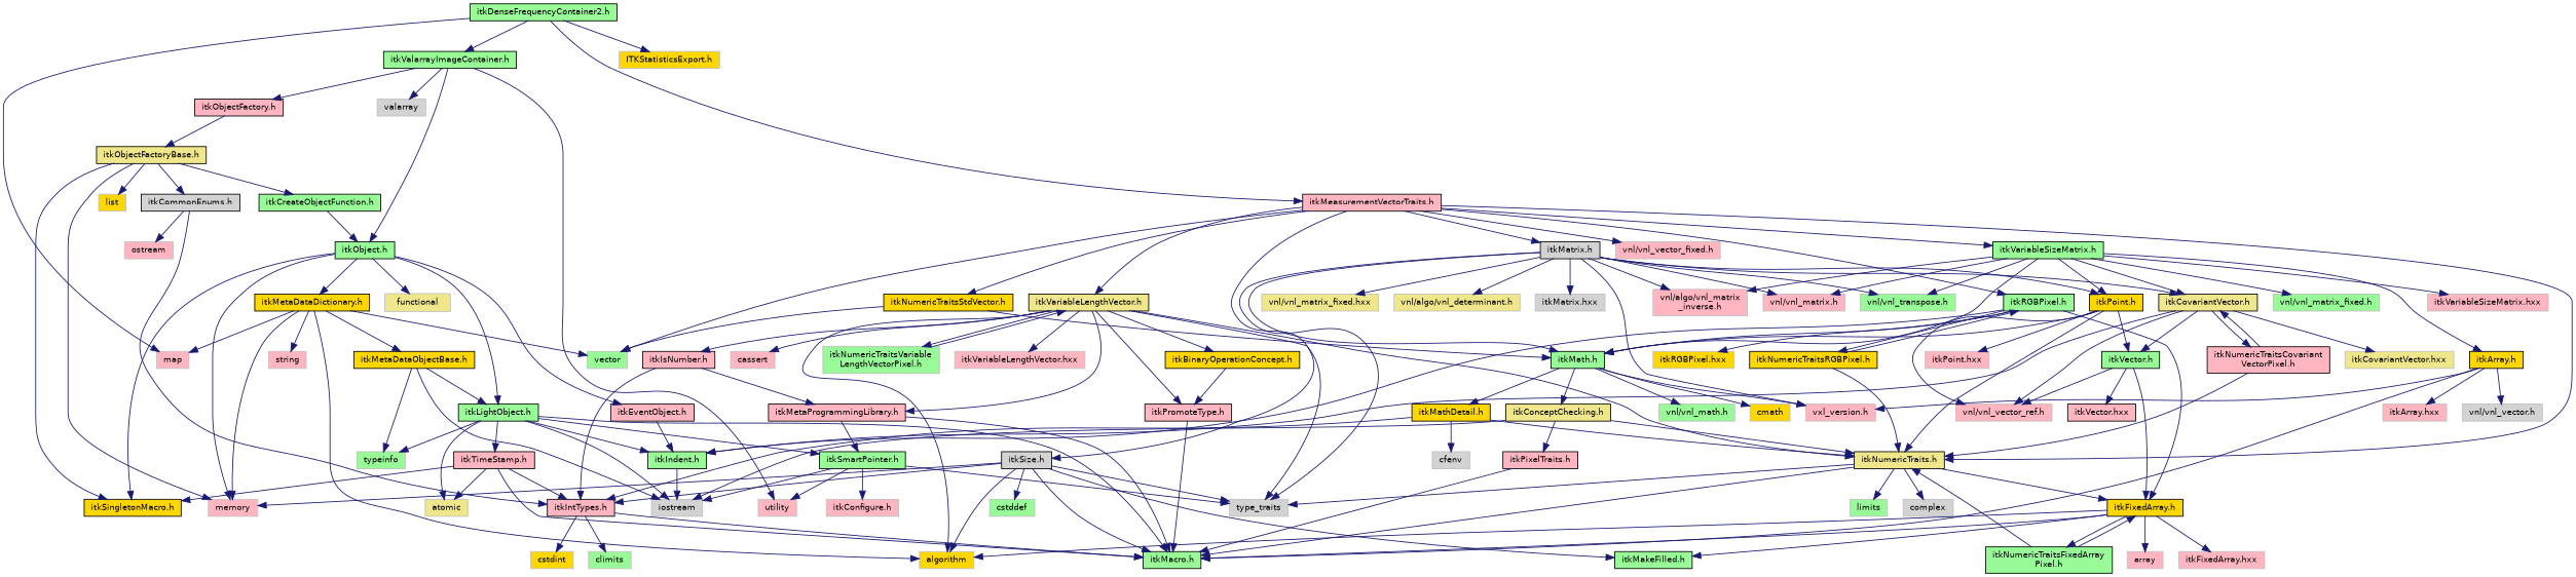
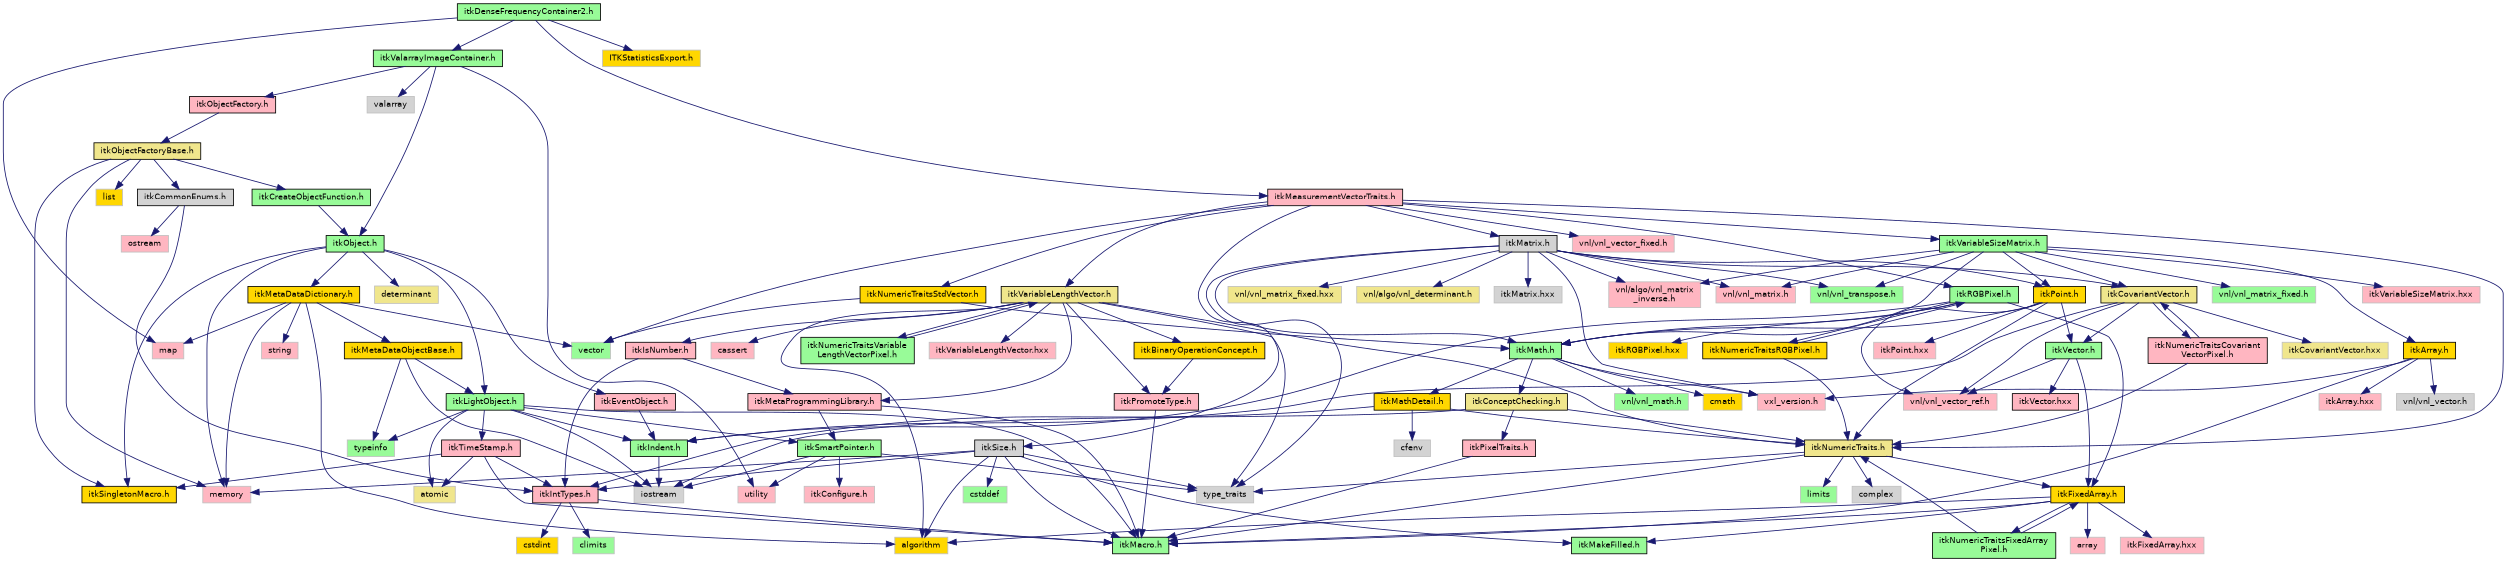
  digraph {
    node [color=black fillcolor=lightpink fontname=Helvetica fontsize=10 shape=record style=filled]
    edge [color=midnightblue fontname=Helvetica fontsize=10 labelfontname=Helvetica labelfontsize=10 style=solid]
    n1 [fillcolor=palegreen fontcolor=black height=0.2 label="itkDenseFrequencyContainer2.h" width=0.4]
    n2 [color=grey75 height=0.2 label=map width=0.4]
    n3 [fillcolor=palegreen height=0.2 label="itkValarrayImageContainer.h" width=0.4]
    n4 [height=0.2 label="itkMeasurementVectorTraits.h" width=0.4]
    n5 [color=grey75 fillcolor=gold height=0.2 label="ITKStatisticsExport.h" width=0.4]
    n6 [fillcolor=palegreen height=0.2 label="itkObject.h" width=0.4]
    n7 [color=grey75 height=0.2 label=utility width=0.4]
    n8 [height=0.2 label="itkObjectFactory.h" width=0.4]
    n9 [color=grey75 fillcolor=lightgrey height=0.2 label=valarray width=0.4]
    n10 [color=grey75 fillcolor=palegreen height=0.2 label=vector width=0.4]
    n11 [fillcolor=khaki height=0.2 label="itkVariableLengthVector.h" width=0.4]
    n12 [fillcolor=khaki height=0.2 label="itkNumericTraits.h" width=0.4]
    n13 [color=grey75 height=0.2 label="vnl/vnl_vector_fixed.h" width=0.4]
    n14 [fillcolor=palegreen height=0.2 label="itkRGBPixel.h" width=0.4]
    n15 [fillcolor=lightgrey height=0.2 label="itkMatrix.h" width=0.4]
    n16 [fillcolor=palegreen height=0.2 label="itkVariableSizeMatrix.h" width=0.4]
    n17 [fillcolor=gold height=0.2 label="itkNumericTraitsStdVector.h" width=0.4]
    n18 [fillcolor=lightgrey height=0.2 label="itkSize.h" width=0.4]
    n19 [fillcolor=palegreen height=0.2 label="itkLightObject.h" width=0.4]
    n20 [fillcolor=gold height=0.2 label="itkSingletonMacro.h" width=0.4]
    n21 [height=0.2 label="itkEventObject.h" width=0.4]
    n22 [fillcolor=gold height=0.2 label="itkMetaDataDictionary.h" width=0.4]
    n23 [color=grey75 height=0.2 label=memory width=0.4]
-   n24 [color=grey75 fillcolor=khaki height=0.2 label=functional width=0.4]
+   n24 [color=grey75 fillcolor=khaki height=0.2 label=determinant width=0.4]
    n25 [fillcolor=khaki height=0.2 label="itkObjectFactoryBase.h" width=0.4]
    n26 [fillcolor=palegreen height=0.2 label="itkMacro.h" width=0.4]
    n27 [fillcolor=palegreen height=0.2 label="itkSmartPointer.h" width=0.4]
    n28 [color=grey75 fillcolor=lightgrey height=0.2 label=iostream width=0.4]
    n29 [height=0.2 label="itkTimeStamp.h" width=0.4]
    n30 [color=grey75 fillcolor=khaki height=0.2 label=atomic width=0.4]
    n31 [fillcolor=palegreen height=0.2 label="itkIndent.h" width=0.4]
    n32 [color=grey75 fillcolor=palegreen height=0.2 label=typeinfo width=0.4]
    n33 [fillcolor=gold height=0.2 label="itkMetaDataObjectBase.h" width=0.4]
    n34 [color=grey75 fillcolor=gold height=0.2 label=algorithm width=0.4]
    n35 [color=grey75 height=0.2 label=string width=0.4]
    n36 [color=grey75 fillcolor=lightgrey height=0.2 label=type_traits width=0.4]
    n37 [color=grey75 height=0.2 label="itkConfigure.h" width=0.4]
    n38 [height=0.2 label="itkIntTypes.h" width=0.4]
    n39 [color=grey75 fillcolor=gold height=0.2 label=cstdint width=0.4]
    n40 [color=grey75 fillcolor=palegreen height=0.2 label=climits width=0.4]
    n41 [fillcolor=palegreen height=0.2 label="itkCreateObjectFunction.h" width=0.4]
    n42 [fillcolor=lightgrey height=0.2 label="itkCommonEnums.h" width=0.4]
    n43 [color=grey75 fillcolor=gold height=0.2 label=list width=0.4]
    n44 [color=grey75 height=0.2 label=ostream width=0.4]
    n45 [color=grey75 height=0.2 label=cassert width=0.4]
    n46 [height=0.2 label="itkMetaProgrammingLibrary.h" width=0.4]
    n47 [height=0.2 label="itkIsNumber.h" width=0.4]
    n48 [height=0.2 label="itkPromoteType.h" width=0.4]
    n49 [fillcolor=gold height=0.2 label="itkBinaryOperationConcept.h" width=0.4]
-   n50 [color=grey75 fillcolor=palegreen height=0.2 label="itkNumericTraitsVariable\lLengthVectorPixel.h" width=0.4]
+   n50 [fillcolor=palegreen height=0.2 label="itkNumericTraitsVariable\lLengthVectorPixel.h" width=0.4]
    n51 [color=grey75 height=0.2 label="itkVariableLengthVector.hxx" width=0.4]
    n52 [color=grey75 fillcolor=palegreen height=0.2 label=limits width=0.4]
    n53 [color=grey75 fillcolor=lightgrey height=0.2 label=complex width=0.4]
    n54 [fillcolor=gold height=0.2 label="itkFixedArray.h" width=0.4]
    n55 [fillcolor=palegreen height=0.2 label="itkMath.h" width=0.4]
    n56 [fillcolor=gold height=0.2 label="itkNumericTraitsRGBPixel.h" width=0.4]
    n57 [color=grey75 fillcolor=gold height=0.2 label="itkRGBPixel.hxx" width=0.4]
    n58 [color=grey75 height=0.2 label="vxl_version.h" width=0.4]
    n59 [fillcolor=gold height=0.2 label="itkPoint.h" width=0.4]
    n60 [fillcolor=khaki height=0.2 label="itkCovariantVector.h" width=0.4]
    n61 [color=grey75 fillcolor=khaki height=0.2 label="vnl/vnl_matrix_fixed.hxx" width=0.4]
    n62 [color=grey75 fillcolor=palegreen height=0.2 label="vnl/vnl_transpose.h" width=0.4]
    n63 [color=grey75 height=0.2 label="vnl/algo/vnl_matrix\l_inverse.h" width=0.4]
    n64 [color=grey75 height=0.2 label="vnl/vnl_matrix.h" width=0.4]
    n65 [color=grey75 fillcolor=khaki height=0.2 label="vnl/algo/vnl_determinant.h" width=0.4]
    n66 [color=grey75 fillcolor=lightgrey height=0.2 label="itkMatrix.hxx" width=0.4]
    n67 [color=grey75 fillcolor=palegreen height=0.2 label="vnl/vnl_matrix_fixed.h" width=0.4]
    n68 [fillcolor=gold height=0.2 label="itkArray.h" width=0.4]
    n69 [color=grey75 height=0.2 label="itkVariableSizeMatrix.hxx" width=0.4]
    n70 [fillcolor=palegreen height=0.2 label="itkMakeFilled.h" width=0.4]
    n71 [color=grey75 fillcolor=palegreen height=0.2 label=cstddef width=0.4]
    n72 [color=grey75 height=0.2 label=array width=0.4]
    n73 [color=grey75 height=0.2 label="itkFixedArray.hxx" width=0.4]
    n74 [fillcolor=palegreen height=0.2 label="itkNumericTraitsFixedArray\lPixel.h" width=0.4]
    n75 [color=grey75 fillcolor=gold height=0.2 label=cmath width=0.4]
    n76 [fillcolor=gold height=0.2 label="itkMathDetail.h" width=0.4]
    n77 [fillcolor=khaki height=0.2 label="itkConceptChecking.h" width=0.4]
    n78 [color=grey75 fillcolor=palegreen height=0.2 label="vnl/vnl_math.h" width=0.4]
    n79 [color=grey75 fillcolor=lightgrey height=0.2 label=cfenv width=0.4]
    n80 [height=0.2 label="itkPixelTraits.h" width=0.4]
    n81 [fillcolor=palegreen height=0.2 label="itkVector.h" width=0.4]
    n82 [color=grey75 height=0.2 label="vnl/vnl_vector_ref.h" width=0.4]
    n83 [color=grey75 height=0.2 label="itkPoint.hxx" width=0.4]
    n84 [height=0.2 label="itkNumericTraitsCovariant\lVectorPixel.h" width=0.4]
    n85 [color=grey75 fillcolor=khaki height=0.2 label="itkCovariantVector.hxx" width=0.4]
    n86 [height=0.2 label="itkVector.hxx" width=0.4]
    n87 [color=grey75 fillcolor=lightgrey height=0.2 label="vnl/vnl_vector.h" width=0.4]
    n88 [color=grey75 height=0.2 label="itkArray.hxx" width=0.4]
    n1 -> n2
    n1 -> n3
    n1 -> n4
    n1 -> n5
    n3 -> n6
    n3 -> n7
    n3 -> n8
    n3 -> n9
    n4 -> n10
    n4 -> n11
    n4 -> n12
    n4 -> n13
    n4 -> n14
    n4 -> n15
    n4 -> n16
    n4 -> n17
    n4 -> n18
    n6 -> n19
    n6 -> n20
    n6 -> n21
    n6 -> n22
    n6 -> n23
    n6 -> n24
    n8 -> n25
    n11 -> n12
    n11 -> n34
    n11 -> n36
    n11 -> n45
    n11 -> n46
    n11 -> n47
    n11 -> n48
    n11 -> n49
    n11 -> n50
    n11 -> n51
    n12 -> n26
    n12 -> n36
    n12 -> n52
    n12 -> n53
    n12 -> n54
    n14 -> n31
    n14 -> n54
    n14 -> n55
    n14 -> n56
    n14 -> n57
    n15 -> n36
    n15 -> n55
    n15 -> n58
    n15 -> n59
    n15 -> n60
    n15 -> n61
    n15 -> n62
    n15 -> n63
    n15 -> n64
    n15 -> n65
    n15 -> n66
    n16 -> n55
    n16 -> n59
    n16 -> n60
    n16 -> n62
    n16 -> n63
    n16 -> n64
    n16 -> n67
    n16 -> n68
    n16 -> n69
    n17 -> n10
    n17 -> n55
    n18 -> n23
    n18 -> n26
    n18 -> n34
    n18 -> n36
    n18 -> n38
    n18 -> n70
    n18 -> n71
    n19 -> n26
    n19 -> n27
    n19 -> n28
    n19 -> n29
    n19 -> n30
    n19 -> n31
    n19 -> n32
    n21 -> n31
    n22 -> n2
    n22 -> n10
    n22 -> n23
    n22 -> n33
    n22 -> n34
    n22 -> n35
    n25 -> n20
    n25 -> n23
    n25 -> n41
    n25 -> n42
    n25 -> n43
    n27 -> n7
    n27 -> n28
    n27 -> n36
    n27 -> n37
    n29 -> n20
    n29 -> n26
    n29 -> n30
    n29 -> n38
    n31 -> n28
    n33 -> n19
    n33 -> n28
    n33 -> n32
    n38 -> n26
    n38 -> n39
    n38 -> n40
    n41 -> n6
    n42 -> n38
    n42 -> n44
    n46 -> n26
    n46 -> n27
    n47 -> n38
    n47 -> n46
    n48 -> n26
    n49 -> n48
    n50 -> n11
    n54 -> n26
    n54 -> n34
    n54 -> n70
    n54 -> n72
    n54 -> n73
    n54 -> n74
    n55 -> n58
    n55 -> n75
    n55 -> n76
    n55 -> n77
    n55 -> n78
    n56 -> n12
    n56 -> n14
    n59 -> n12
    n59 -> n55
    n59 -> n81
    n59 -> n82
    n59 -> n83
    n60 -> n31
    n60 -> n81
    n60 -> n82
    n60 -> n84
    n60 -> n85
    n68 -> n26
    n68 -> n58
    n68 -> n87
    n68 -> n88
    n74 -> n12
    n74 -> n54
    n76 -> n12
    n76 -> n38
    n76 -> n79
    n77 -> n12
    n77 -> n28
    n77 -> n80
    n80 -> n26
    n81 -> n54
    n81 -> n82
    n81 -> n86
    n84 -> n12
    n84 -> n60
  }
